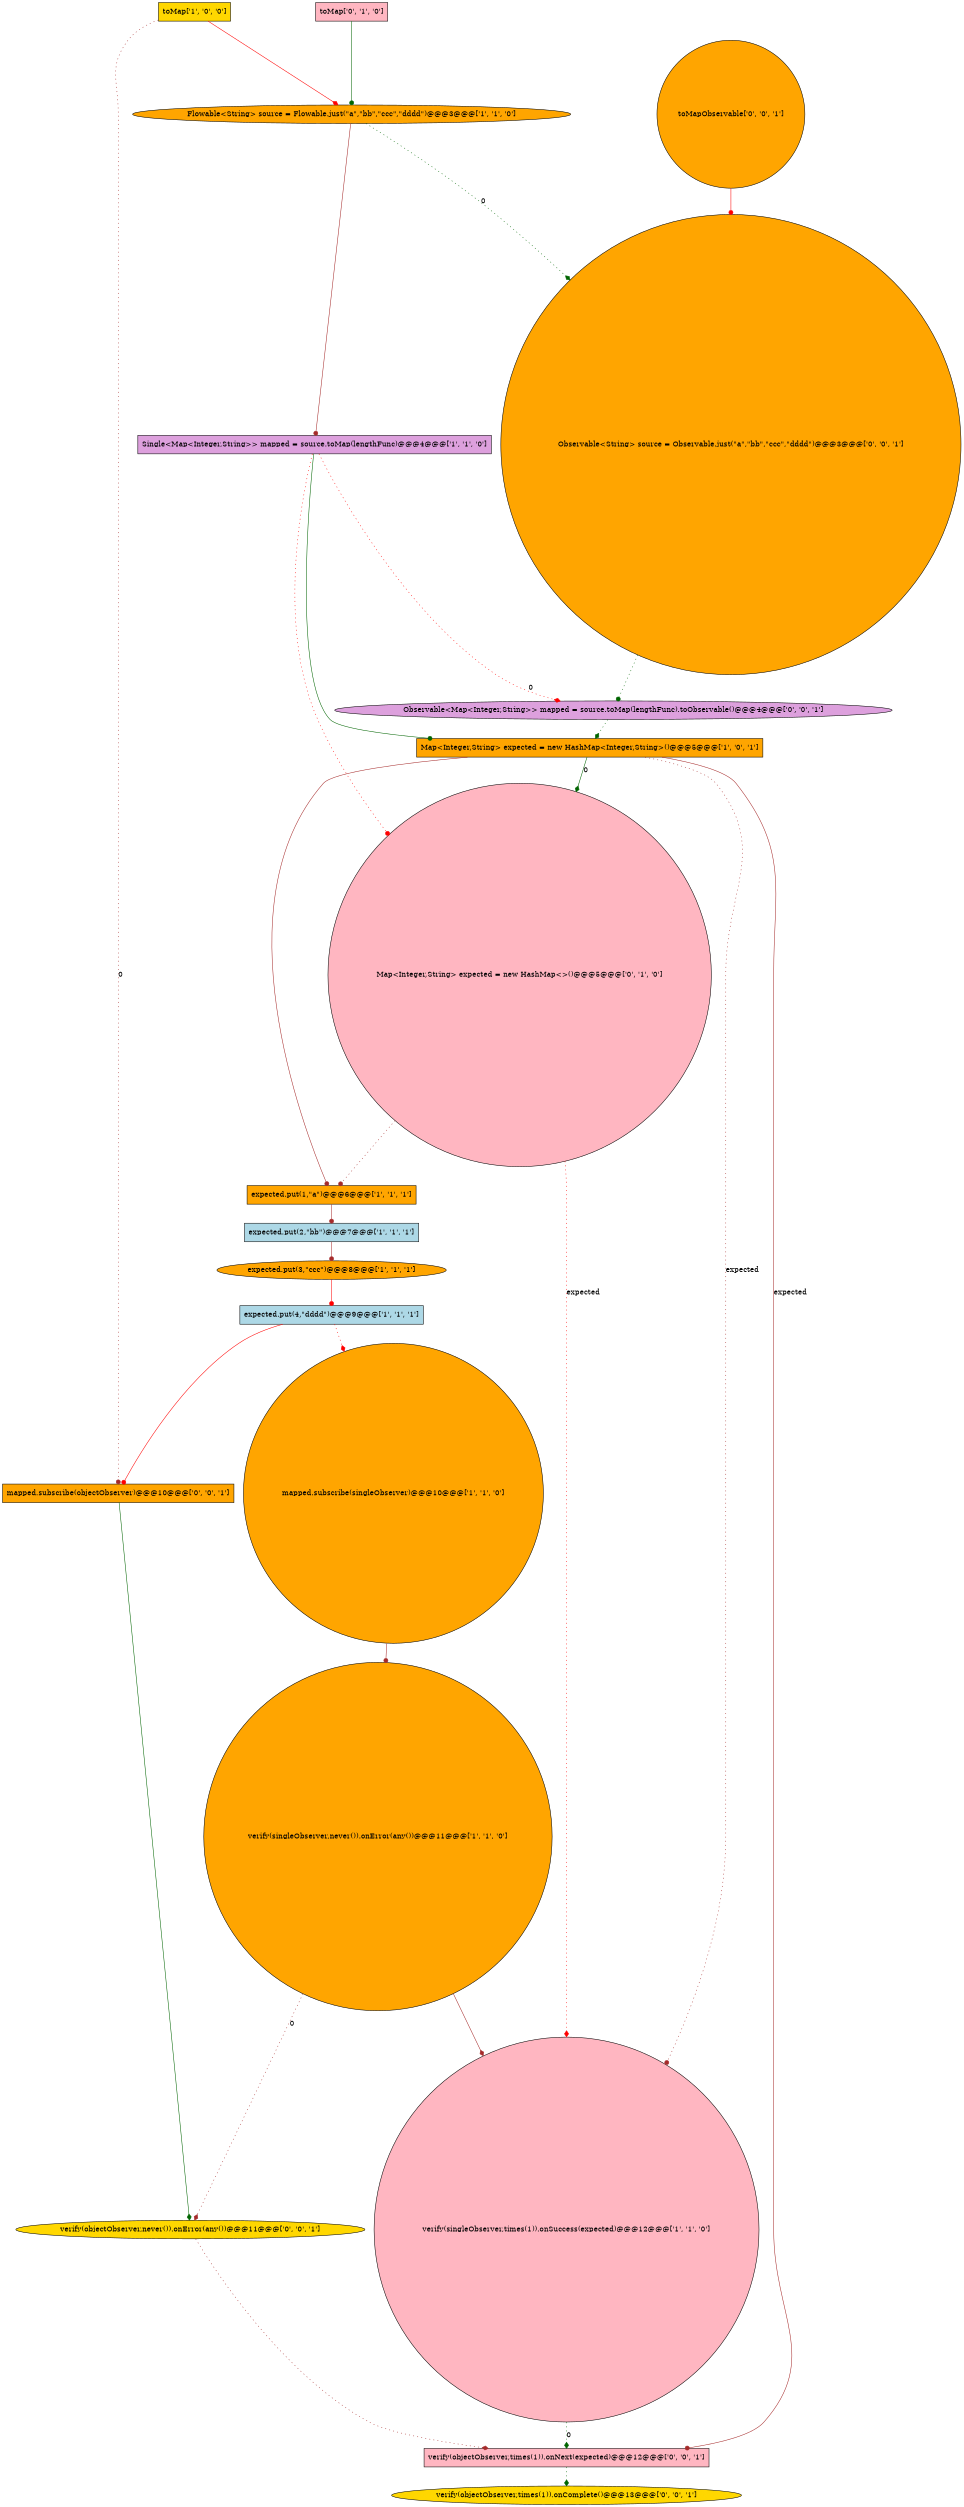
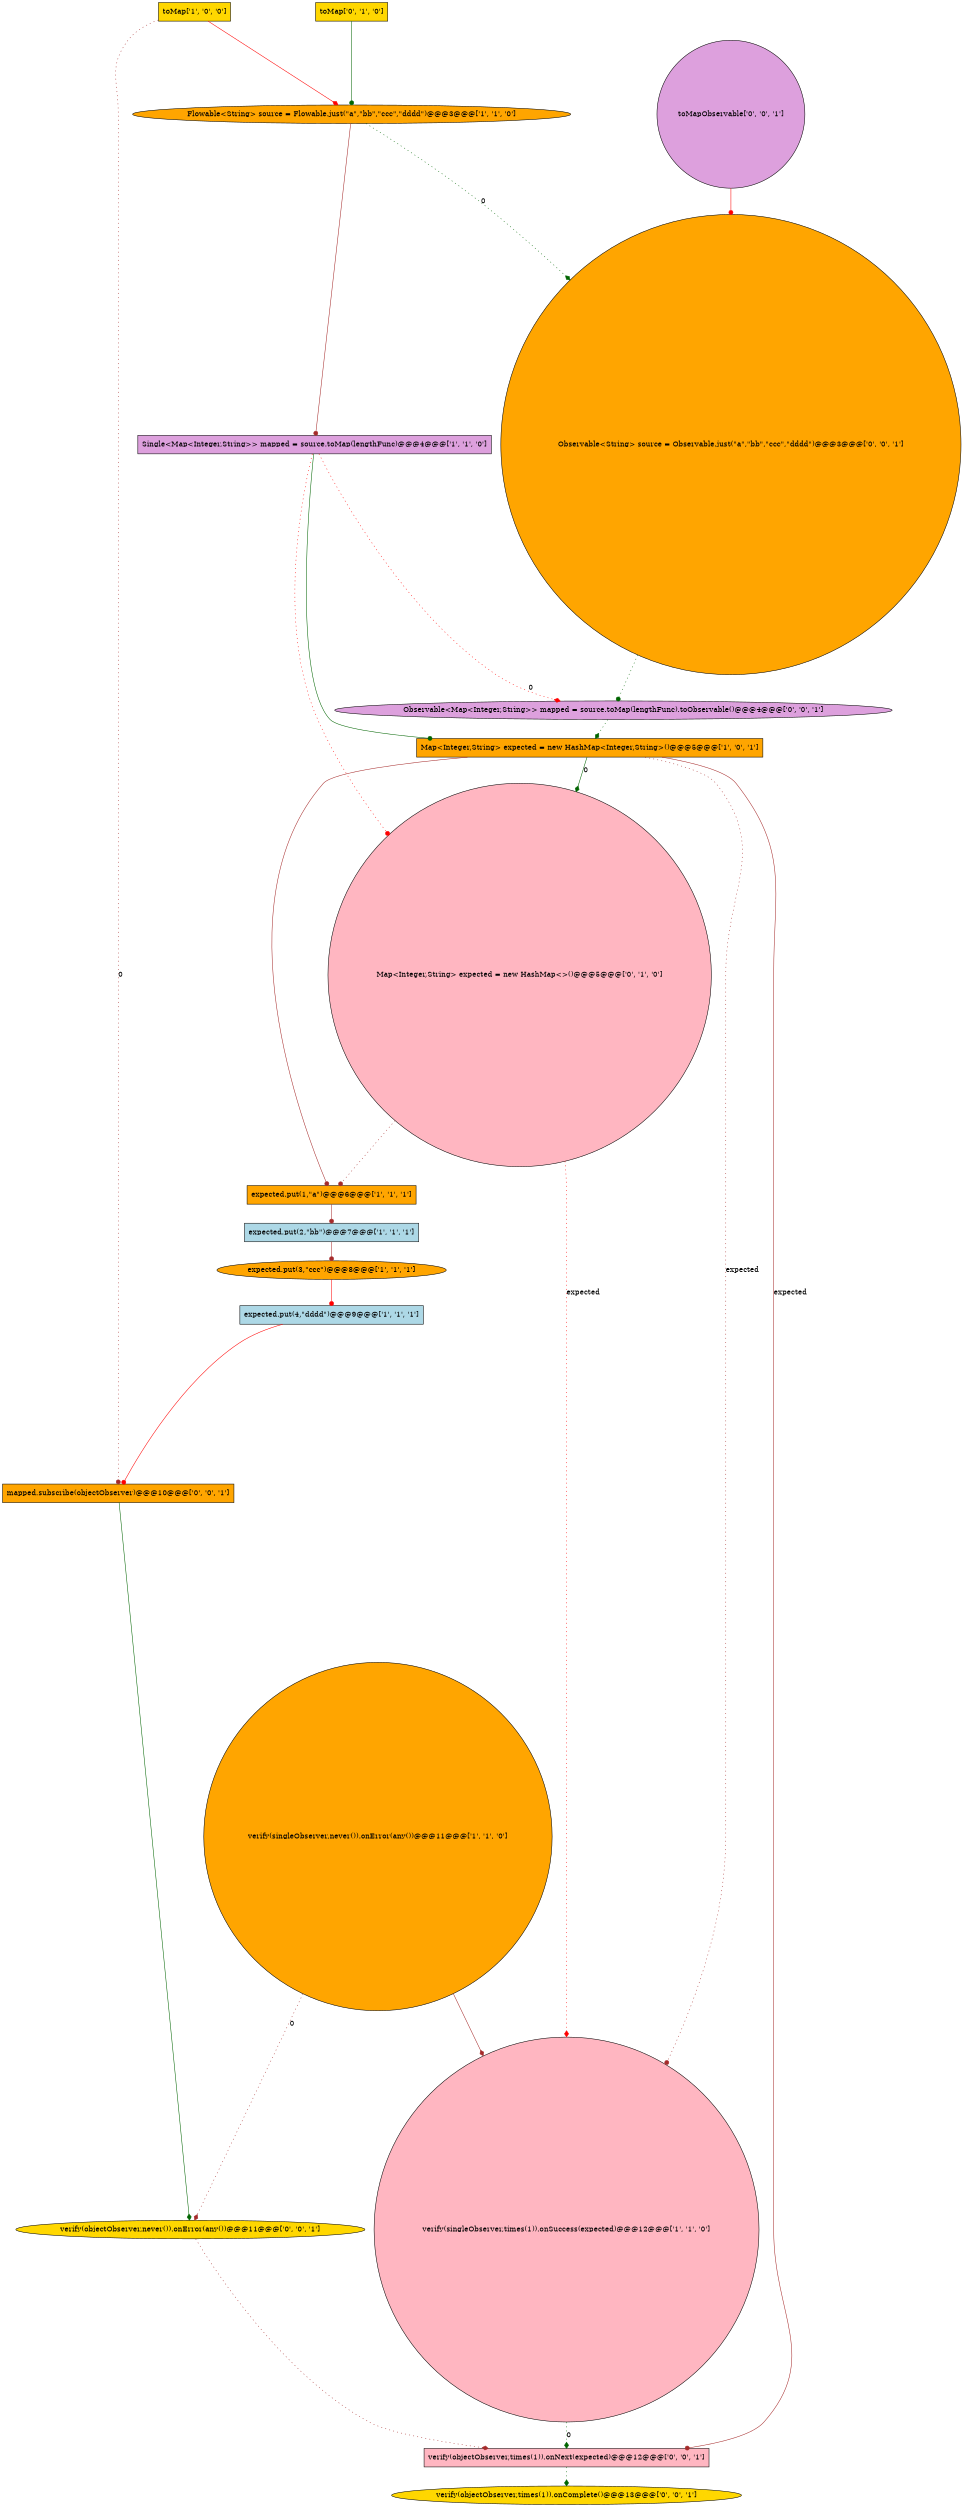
  digraph {
    node [fillcolor=orange shape=box style=filled]
    edge [arrowhead=dot color=brown style=solid]
    n1 [label="mapped.subscribe(objectObserver)@@@10@@@['0', '0', '1']"]
    n2 [fillcolor=gold label="verify(objectObserver,never()).onError(any())@@@11@@@['0', '0', '1']" shape=ellipse]
    n3 [fillcolor=lightpink label="verify(objectObserver,times(1)).onNext(expected)@@@12@@@['0', '0', '1']"]
    n4 [fillcolor=gold label="verify(objectObserver,times(1)).onComplete()@@@13@@@['0', '0', '1']" shape=ellipse]
    n5 [label="verify(singleObserver,never()).onError(any())@@@11@@@['1', '1', '0']" shape=circle]
    n6 [fillcolor=lightpink label="verify(singleObserver,times(1)).onSuccess(expected)@@@12@@@['1', '1', '0']" shape=circle]
-   n7 [label="mapped.subscribe(singleObserver)@@@10@@@['1', '1', '0']" shape=circle]
    n8 [fillcolor=lightblue label="expected.put(2,\"bb\")@@@7@@@['1', '1', '1']"]
    n9 [label="expected.put(3,\"ccc\")@@@8@@@['1', '1', '1']" shape=ellipse]
    n10 [fillcolor=lightblue label="expected.put(4,\"dddd\")@@@9@@@['1', '1', '1']"]
    n11 [label="Observable<String> source = Observable.just(\"a\",\"bb\",\"ccc\",\"dddd\")@@@3@@@['0', '0', '1']" shape=circle]
    n12 [fillcolor=plum label="Observable<Map<Integer,String>> mapped = source.toMap(lengthFunc).toObservable()@@@4@@@['0', '0', '1']" shape=ellipse]
    n13 [label="Map<Integer,String> expected = new HashMap<Integer,String>()@@@5@@@['1', '0', '1']"]
-   n14 [fillcolor=lightpink label="toMap['0', '1', '0']"]
+   n14 [fillcolor=gold label="toMap['0', '1', '0']"]
    n15 [label="Flowable<String> source = Flowable.just(\"a\",\"bb\",\"ccc\",\"dddd\")@@@3@@@['1', '1', '0']" shape=ellipse]
    n16 [fillcolor=plum label="Single<Map<Integer,String>> mapped = source.toMap(lengthFunc)@@@4@@@['1', '1', '0']"]
    n17 [label="expected.put(1,\"a\")@@@6@@@['1', '1', '1']"]
    n18 [fillcolor=lightpink label="Map<Integer,String> expected = new HashMap<>()@@@5@@@['0', '1', '0']" shape=circle]
-   n19 [label="toMapObservable['0', '0', '1']" shape=circle]
+   n19 [fillcolor=plum label="toMapObservable['0', '0', '1']" shape=circle]
    n20 [fillcolor=gold label="toMap['1', '0', '0']"]
    n1 -> n2 [arrowhead=diamond color=darkgreen]
    n2 -> n3 [arrowhead=diamond style=dotted]
    n3 -> n4 [arrowhead=diamond color=darkgreen style=dotted]
    n5 -> n2 [arrowhead=diamond label=0 style=dotted]
    n5 -> n6 [arrowhead=diamond]
    n6 -> n3 [arrowhead=diamond color=darkgreen label=0 style=dotted]
-   n7 -> n5
    n8 -> n9
    n9 -> n10 [color=red]
    n10 -> n1 [color=red]
-   n10 -> n7 [arrowhead=diamond color=red style=dotted]
    n11 -> n12 [color=darkgreen style=dotted]
    n12 -> n13 [arrowhead=diamond color=darkgreen style=dotted]
    n13 -> n3 [label=expected]
    n13 -> n6 [label=expected style=dotted]
    n13 -> n17
    n13 -> n18 [arrowhead=diamond color=darkgreen label=0]
    n14 -> n15 [color=darkgreen]
    n15 -> n11 [arrowhead=diamond color=darkgreen label=0 style=dotted]
    n15 -> n16
    n16 -> n12 [arrowhead=diamond color=red label=0 style=dotted]
    n16 -> n13 [color=darkgreen]
    n16 -> n18 [color=red style=dotted]
    n17 -> n8
    n18 -> n6 [arrowhead=diamond color=red label=expected style=dotted]
    n18 -> n17 [style=dotted]
    n19 -> n11 [color=red]
    n20 -> n1 [label=0 style=dotted]
    n20 -> n15 [arrowhead=diamond color=red]
  }
